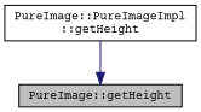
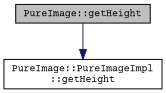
  digraph {
    rankdir=TB
    fontname="Courier Prime"
    node [color=black fontname="Courier Prime" fontsize=10 shape=record style=filled]
    n1 [fillcolor=grey75 fontcolor=black height=0.2 label="PureImage::getHeight" width=0.4]
    n2 [fillcolor=white height=0.2 label="PureImage::PureImageImpl\l::getHeight" width=0.4]
-   n2 -> n1 [color=midnightblue fontname="Courier Prime" fontsize=10 labelfontname=Helvetica labelfontsize=10 style=solid]
+   n1 -> n2 [color=midnightblue fontname="Courier Prime" fontsize=10 labelfontname=Helvetica labelfontsize=10 style=solid]
  }
